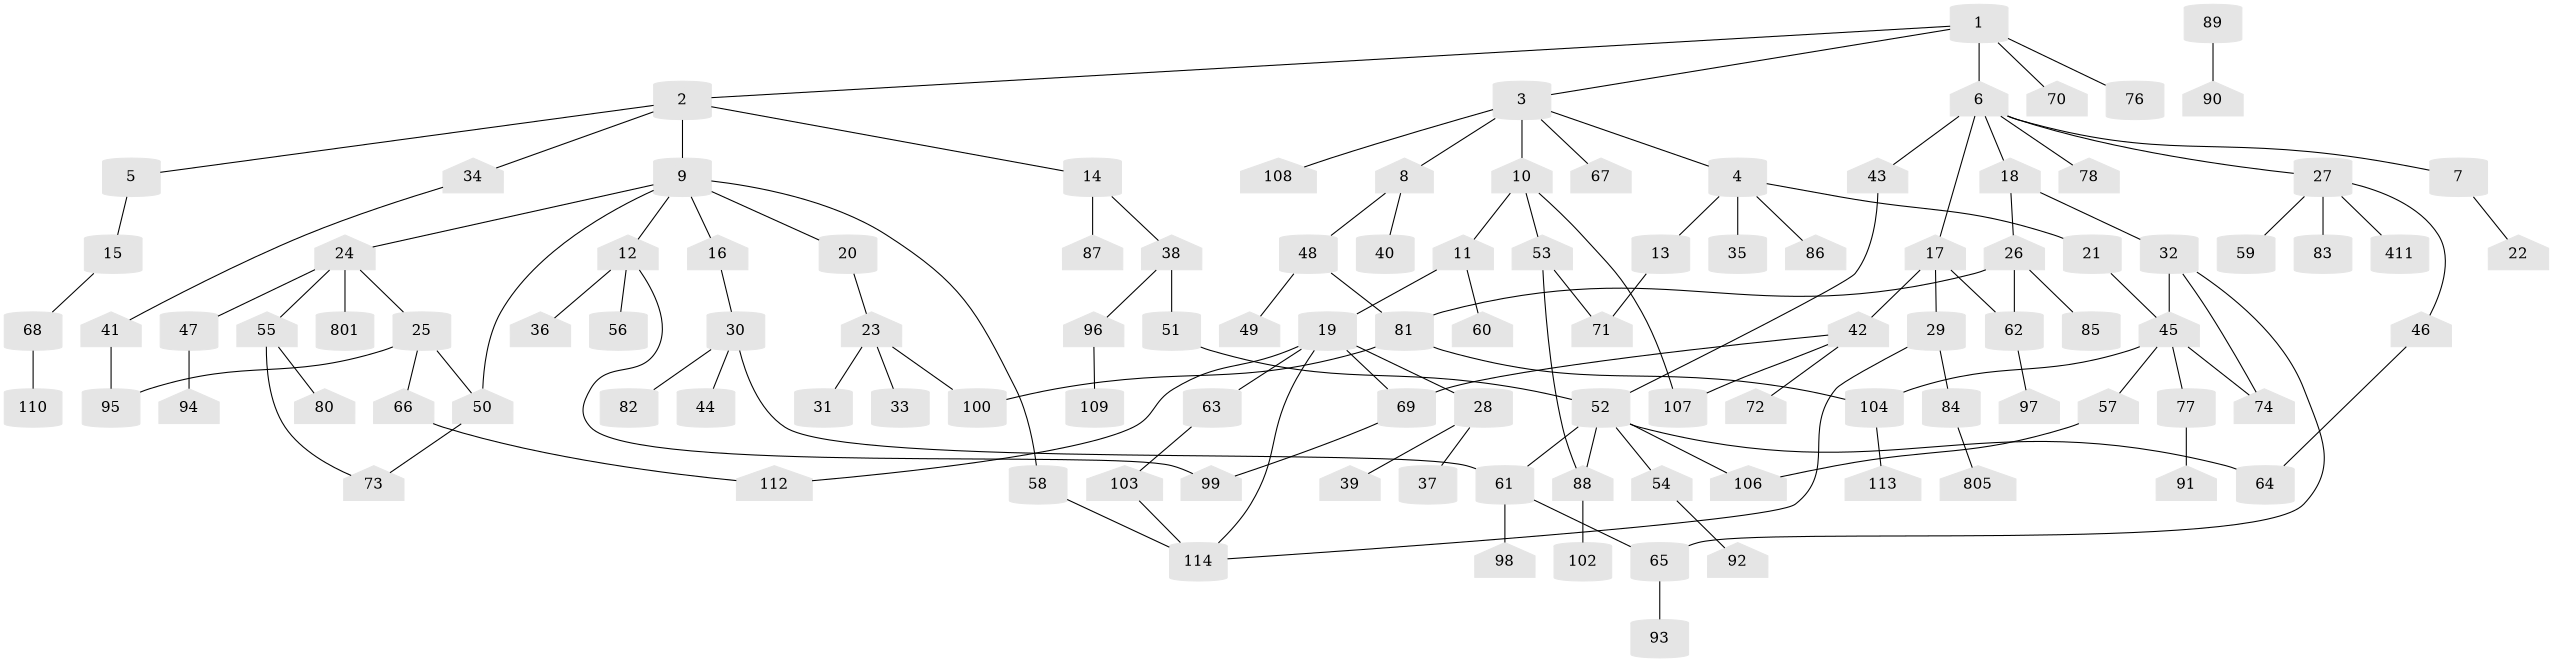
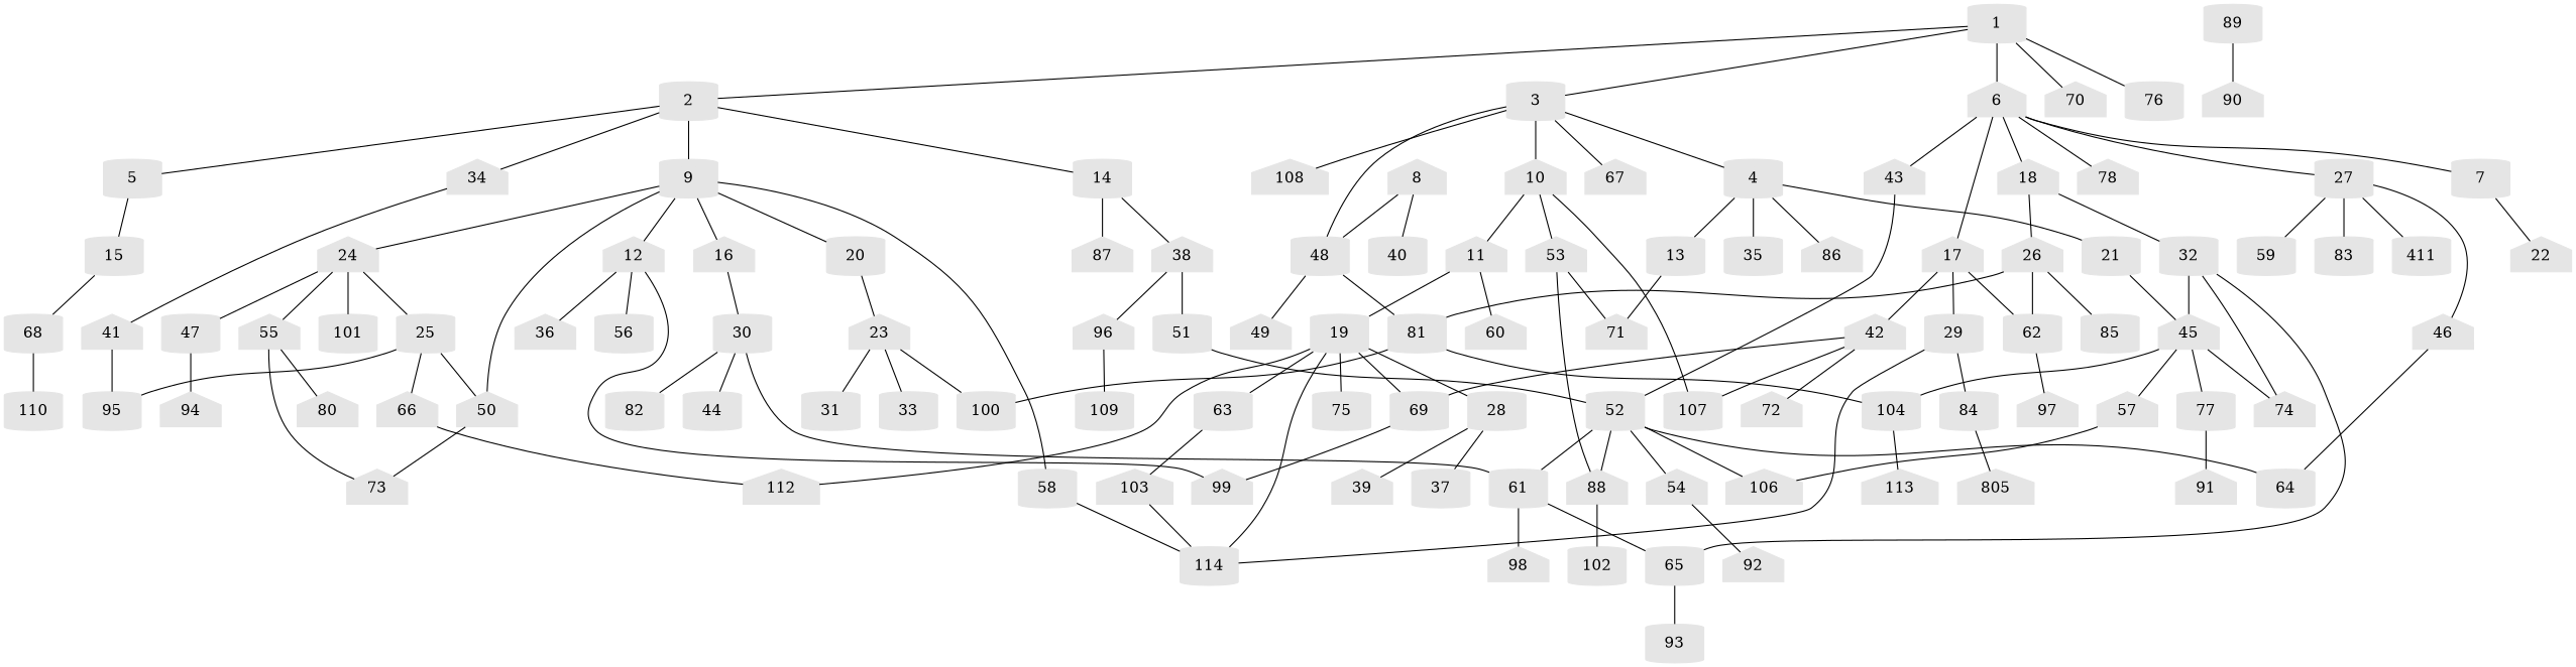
  graph {
    node [color=gray90 shape=cylinder style=filled]
    1
    2
    3
    6 [shape=house]
    70 [shape=house]
    76
    5
    9
    14
    34 [shape=house]
    4
    8 [shape=house]
    10 [shape=house]
    67 [shape=house]
    108 [shape=house]
    7
    17 [shape=house]
    18 [shape=house]
    27
    43 [shape=house]
    78 [shape=house]
    15
    12 [shape=house]
    16 [shape=house]
    20
    24 [shape=house]
    50 [shape=house]
    58
    38 [shape=house]
    87 [shape=house]
    41 [shape=house]
    13
    21
    35
    86 [shape=house]
    40
    48
    11 [shape=house]
    53 [shape=house]
    107
    71 [shape=house]
    45 [shape=house]
    68
    22 [shape=house]
    29
    42 [shape=house]
    62
    26 [shape=house]
    32
    46 [shape=house]
    59
    83
    n53 [label=411]
    52
    81
    49 [shape=house]
    36 [shape=house]
    56
    99 [shape=house]
    30
    23 [shape=house]
    25
    47
    55 [shape=house]
-   101 [label=801]
+   101
    73 [shape=house]
    114
    19
    60 [shape=house]
    88 [shape=house]
    28
    63
    69
+   75
    112 [shape=house]
    51
    96 [shape=house]
    110
    44
    61
    82
    84
    72 [shape=house]
    97 [shape=house]
    85
    65
    74 [shape=house]
    37
    39 [shape=house]
    103 [shape=house]
    31
    33
    100
    57 [shape=house]
    77
    104
    66 [shape=house]
    95
    94 [shape=house]
    80 [shape=house]
    64
    n102 [label=805 shape=house]
    98 [shape=house]
    93
    109
    54 [shape=house]
    106 [shape=house]
    91 [shape=house]
    113 [shape=house]
    92 [shape=house]
    102
    90 [shape=house]
    89
    1 -- 2
    1 -- 3
    1 -- 6
    1 -- 70
    1 -- 76
    2 -- 5
    2 -- 9
    2 -- 14
    2 -- 34
    3 -- 4
-   3 -- 8
+   3 -- 48
    3 -- 10
    3 -- 67
    3 -- 108
    6 -- 7
    6 -- 17
    6 -- 18
    6 -- 27
    6 -- 43
    6 -- 78
    5 -- 15
    9 -- 12
    9 -- 16
    9 -- 20
    9 -- 24
    9 -- 50
    9 -- 58
    14 -- 38
    14 -- 87
    34 -- 41
    4 -- 13
    4 -- 21
    4 -- 35
    4 -- 86
    8 -- 40
    8 -- 48
    10 -- 11
    10 -- 53
    10 -- 107
    7 -- 22
    17 -- 29
    17 -- 42
    17 -- 62
    18 -- 26
    18 -- 32
    27 -- 46
    27 -- 59
    27 -- 83
    27 -- n53
    43 -- 52
    15 -- 68
    12 -- 36
    12 -- 56
    12 -- 99
    16 -- 30
    20 -- 23
    24 -- 25
    24 -- 47
    24 -- 55
    24 -- 101
    50 -- 73
    58 -- 114
    38 -- 51
    38 -- 96
    41 -- 95
    13 -- 71
    21 -- 45
    48 -- 81
    48 -- 49
    11 -- 19
    11 -- 60
    53 -- 71
    53 -- 88
    45 -- 74
    45 -- 57
    45 -- 77
    45 -- 104
    68 -- 110
    29 -- 114
    29 -- 84
    42 -- 107
    42 -- 69
    42 -- 72
    62 -- 97
    26 -- 62
    26 -- 81
    26 -- 85
    32 -- 45
    32 -- 65
    32 -- 74
    46 -- 64
    52 -- 88
    52 -- 61
    52 -- 64
    52 -- 54
    52 -- 106
    81 -- 100
    81 -- 104
    30 -- 44
    30 -- 61
    30 -- 82
    23 -- 31
    23 -- 33
    23 -- 100
    25 -- 50
    25 -- 66
    25 -- 95
    47 -- 94
    55 -- 73
    55 -- 80
    19 -- 114
    19 -- 28
    19 -- 63
    19 -- 69
+   19 -- 75
    19 -- 112
    88 -- 102
    28 -- 37
    28 -- 39
    63 -- 103
    69 -- 99
    51 -- 52
    96 -- 109
    61 -- 65
    61 -- 98
    84 -- n102
    65 -- 93
    103 -- 114
    57 -- 106
    77 -- 91
    104 -- 113
    66 -- 112
    54 -- 92
    89 -- 90
  }
